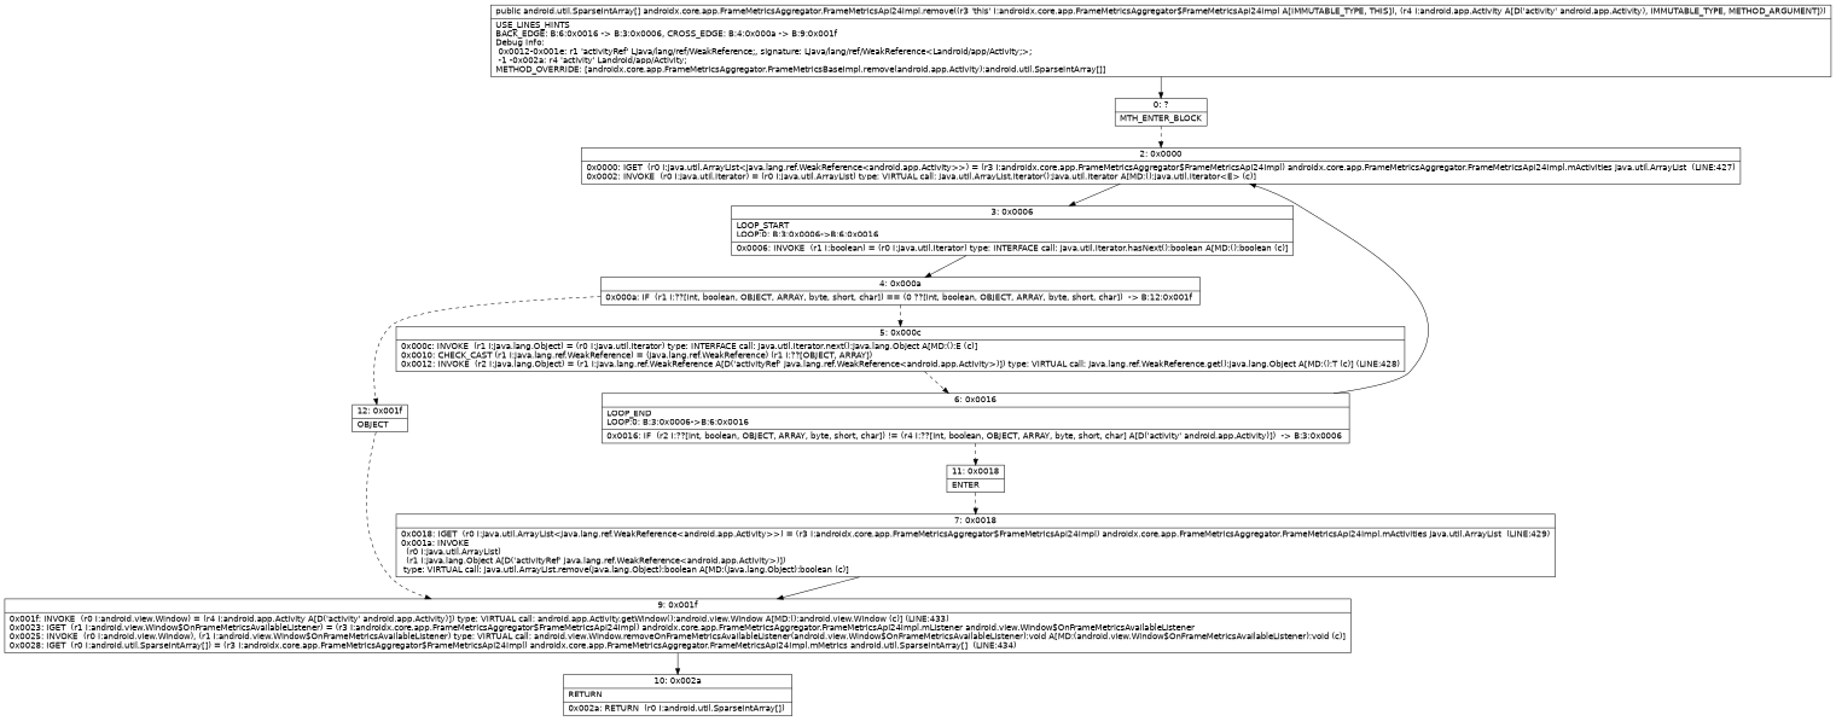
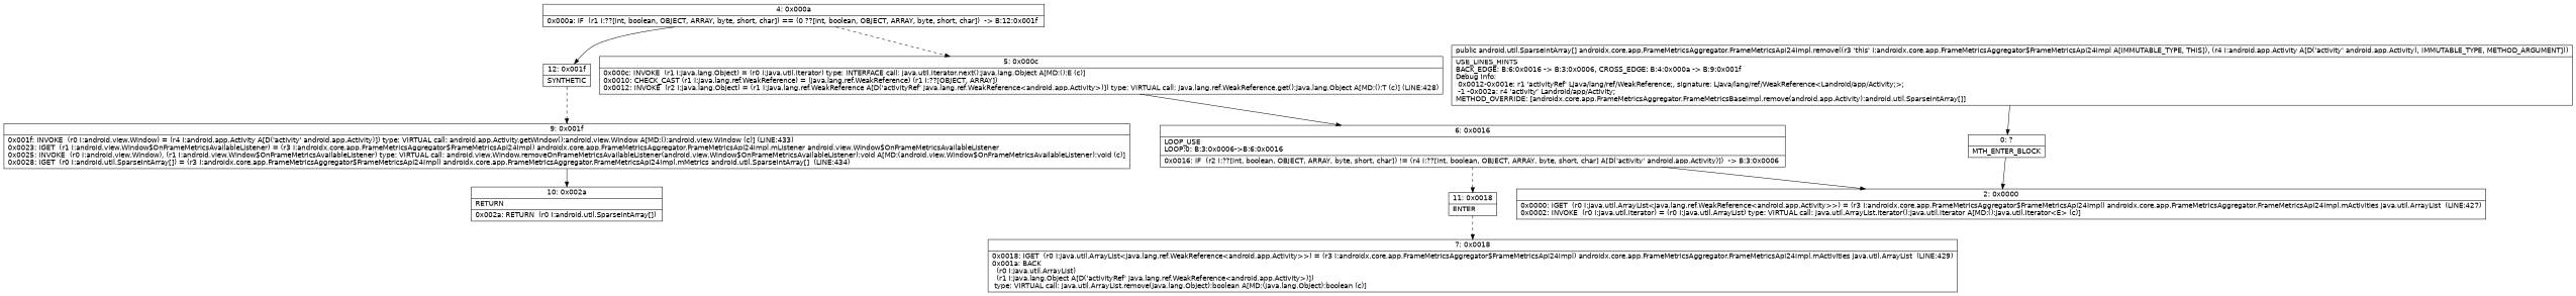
  digraph {
    fontname="DejaVu Sans"
    node [fontname="DejaVu Sans" shape=record]
    edge [fontname="DejaVu Sans"]
    n1 [label="{0\:\ ?|MTH_ENTER_BLOCK\l}"]
    n2 [label="{2\:\ 0x0000|0x0000: IGET  (r0 I:java.util.ArrayList\<java.lang.ref.WeakReference\<android.app.Activity\>\>) = (r3 I:androidx.core.app.FrameMetricsAggregator$FrameMetricsApi24Impl) androidx.core.app.FrameMetricsAggregator.FrameMetricsApi24Impl.mActivities java.util.ArrayList  (LINE:427)\l0x0002: INVOKE  (r0 I:java.util.Iterator) = (r0 I:java.util.ArrayList) type: VIRTUAL call: java.util.ArrayList.iterator():java.util.Iterator A[MD:():java.util.Iterator\<E\> (c)]\l}"]
-   n3 [label="{3\:\ 0x0006|LOOP_START\lLOOP:0: B:3:0x0006\-\>B:6:0x0016\l|0x0006: INVOKE  (r1 I:boolean) = (r0 I:java.util.Iterator) type: INTERFACE call: java.util.Iterator.hasNext():boolean A[MD:():boolean (c)]\l}"]
    n4 [label="{4\:\ 0x000a|0x000a: IF  (r1 I:??[int, boolean, OBJECT, ARRAY, byte, short, char]) == (0 ??[int, boolean, OBJECT, ARRAY, byte, short, char])  \-\> B:12:0x001f \l}"]
    n5 [label="{5\:\ 0x000c|0x000c: INVOKE  (r1 I:java.lang.Object) = (r0 I:java.util.Iterator) type: INTERFACE call: java.util.Iterator.next():java.lang.Object A[MD:():E (c)]\l0x0010: CHECK_CAST (r1 I:java.lang.ref.WeakReference) = (java.lang.ref.WeakReference) (r1 I:??[OBJECT, ARRAY]) \l0x0012: INVOKE  (r2 I:java.lang.Object) = (r1 I:java.lang.ref.WeakReference A[D('activityRef' java.lang.ref.WeakReference\<android.app.Activity\>)]) type: VIRTUAL call: java.lang.ref.WeakReference.get():java.lang.Object A[MD:():T (c)] (LINE:428)\l}"]
-   n6 [label="{12\:\ 0x001f|OBJECT\l}"]
-   n7 [label="{6\:\ 0x0016|LOOP_END\lLOOP:0: B:3:0x0006\-\>B:6:0x0016\l|0x0016: IF  (r2 I:??[int, boolean, OBJECT, ARRAY, byte, short, char]) != (r4 I:??[int, boolean, OBJECT, ARRAY, byte, short, char] A[D('activity' android.app.Activity)])  \-\> B:3:0x0006 \l}"]
+   n6 [label="{12\:\ 0x001f|SYNTHETIC\l}"]
+   n7 [label="{6\:\ 0x0016|LOOP_USE\lLOOP:0: B:3:0x0006\-\>B:6:0x0016\l|0x0016: IF  (r2 I:??[int, boolean, OBJECT, ARRAY, byte, short, char]) != (r4 I:??[int, boolean, OBJECT, ARRAY, byte, short, char] A[D('activity' android.app.Activity)])  \-\> B:3:0x0006 \l}"]
    n8 [label="{9\:\ 0x001f|0x001f: INVOKE  (r0 I:android.view.Window) = (r4 I:android.app.Activity A[D('activity' android.app.Activity)]) type: VIRTUAL call: android.app.Activity.getWindow():android.view.Window A[MD:():android.view.Window (c)] (LINE:433)\l0x0023: IGET  (r1 I:android.view.Window$OnFrameMetricsAvailableListener) = (r3 I:androidx.core.app.FrameMetricsAggregator$FrameMetricsApi24Impl) androidx.core.app.FrameMetricsAggregator.FrameMetricsApi24Impl.mListener android.view.Window$OnFrameMetricsAvailableListener \l0x0025: INVOKE  (r0 I:android.view.Window), (r1 I:android.view.Window$OnFrameMetricsAvailableListener) type: VIRTUAL call: android.view.Window.removeOnFrameMetricsAvailableListener(android.view.Window$OnFrameMetricsAvailableListener):void A[MD:(android.view.Window$OnFrameMetricsAvailableListener):void (c)]\l0x0028: IGET  (r0 I:android.util.SparseIntArray[]) = (r3 I:androidx.core.app.FrameMetricsAggregator$FrameMetricsApi24Impl) androidx.core.app.FrameMetricsAggregator.FrameMetricsApi24Impl.mMetrics android.util.SparseIntArray[]  (LINE:434)\l}"]
    n9 [label="{11\:\ 0x0018|ENTER\l}"]
-   n10 [label="{7\:\ 0x0018|0x0018: IGET  (r0 I:java.util.ArrayList\<java.lang.ref.WeakReference\<android.app.Activity\>\>) = (r3 I:androidx.core.app.FrameMetricsAggregator$FrameMetricsApi24Impl) androidx.core.app.FrameMetricsAggregator.FrameMetricsApi24Impl.mActivities java.util.ArrayList  (LINE:429)\l0x001a: INVOKE  \l  (r0 I:java.util.ArrayList)\l  (r1 I:java.lang.Object A[D('activityRef' java.lang.ref.WeakReference\<android.app.Activity\>)])\l type: VIRTUAL call: java.util.ArrayList.remove(java.lang.Object):boolean A[MD:(java.lang.Object):boolean (c)]\l}"]
+   n10 [label="{7\:\ 0x0018|0x0018: IGET  (r0 I:java.util.ArrayList\<java.lang.ref.WeakReference\<android.app.Activity\>\>) = (r3 I:androidx.core.app.FrameMetricsAggregator$FrameMetricsApi24Impl) androidx.core.app.FrameMetricsAggregator.FrameMetricsApi24Impl.mActivities java.util.ArrayList  (LINE:429)\l0x001a: BACK  \l  (r0 I:java.util.ArrayList)\l  (r1 I:java.lang.Object A[D('activityRef' java.lang.ref.WeakReference\<android.app.Activity\>)])\l type: VIRTUAL call: java.util.ArrayList.remove(java.lang.Object):boolean A[MD:(java.lang.Object):boolean (c)]\l}"]
    n11 [label="{10\:\ 0x002a|RETURN\l|0x002a: RETURN  (r0 I:android.util.SparseIntArray[]) \l}"]
    n12 [label="{public android.util.SparseIntArray[] androidx.core.app.FrameMetricsAggregator.FrameMetricsApi24Impl.remove((r3 'this' I:androidx.core.app.FrameMetricsAggregator$FrameMetricsApi24Impl A[IMMUTABLE_TYPE, THIS]), (r4 I:android.app.Activity A[D('activity' android.app.Activity), IMMUTABLE_TYPE, METHOD_ARGUMENT]))  | USE_LINES_HINTS\lBACK_EDGE: B:6:0x0016 \-\> B:3:0x0006, CROSS_EDGE: B:4:0x000a \-\> B:9:0x001f\lDebug Info:\l  0x0012\-0x001e: r1 'activityRef' Ljava\/lang\/ref\/WeakReference;, signature: Ljava\/lang\/ref\/WeakReference\<Landroid\/app\/Activity;\>;\l  \-1 \-0x002a: r4 'activity' Landroid\/app\/Activity;\lMETHOD_OVERRIDE: [androidx.core.app.FrameMetricsAggregator.FrameMetricsBaseImpl.remove(android.app.Activity):android.util.SparseIntArray[]]\l}"]
-   n1 -> n2 [style=dashed]
-   n2 -> n3
-   n3 -> n4
+   n1 -> n2
    n4 -> n5 [style=dashed]
-   n4 -> n6 [style=dashed]
-   n5 -> n7 [style=dashed]
+   n4 -> n6
+   n5 -> n7
    n6 -> n8 [style=dashed]
    n7 -> n2
    n7 -> n9 [style=dashed]
    n8 -> n11
    n9 -> n10 [style=dashed]
-   n10 -> n8
    n12 -> n1
  }
